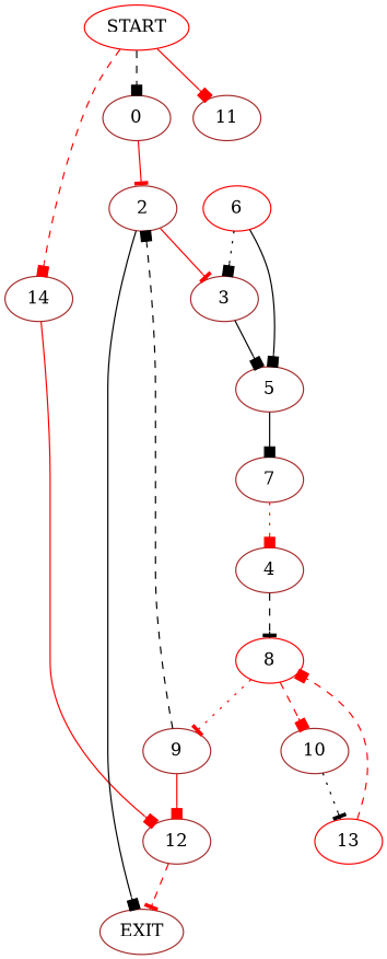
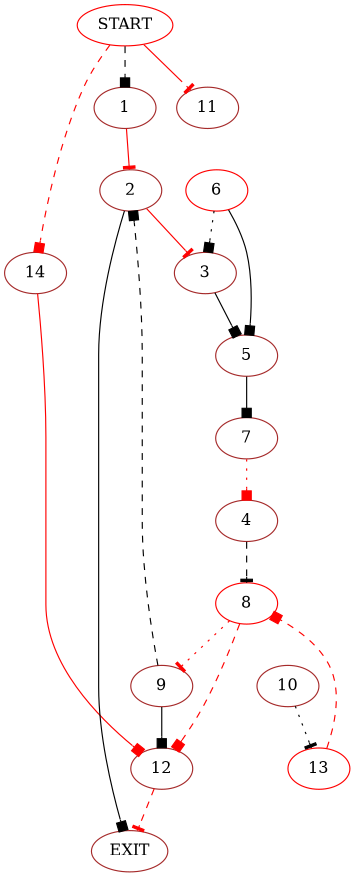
  digraph {
    node [color=brown]
    edge [arrowhead=box color=black style=solid]
    n1 [color=red label=START]
-   1 [label=0]
+   1
    11
    14
    2
    12
    n7 [label=EXIT]
    3
    5
    8 [color=red]
    4
    7
    9
    10
    6 [color=red]
    13 [color=red]
    n1 -> 1 [style=dashed]
-   n1 -> 11 [color=red]
+   n1 -> 11 [arrowhead=tee color=red]
    n1 -> 14 [color=red style=dashed]
    1 -> 2 [arrowhead=tee color=red]
    14 -> 12 [color=red]
    2 -> n7
    2 -> 3 [arrowhead=tee color=red]
    12 -> n7 [arrowhead=tee color=red style=dashed]
    3 -> 5
    5 -> 7
    8 -> 9 [arrowhead=tee color=red style=dotted]
-   8 -> 10 [color=red style=dashed]
+   8 -> 12 [color=red style=dashed]
    4 -> 8 [arrowhead=tee style=dashed]
    7 -> 4 [color=red style=dotted]
    9 -> 2 [style=dashed]
-   9 -> 12 [color=red]
+   9 -> 12
    10 -> 13 [arrowhead=tee style=dotted]
    6 -> 3 [style=dotted]
    6 -> 5
    13 -> 8 [color=red style=dashed]
  }
